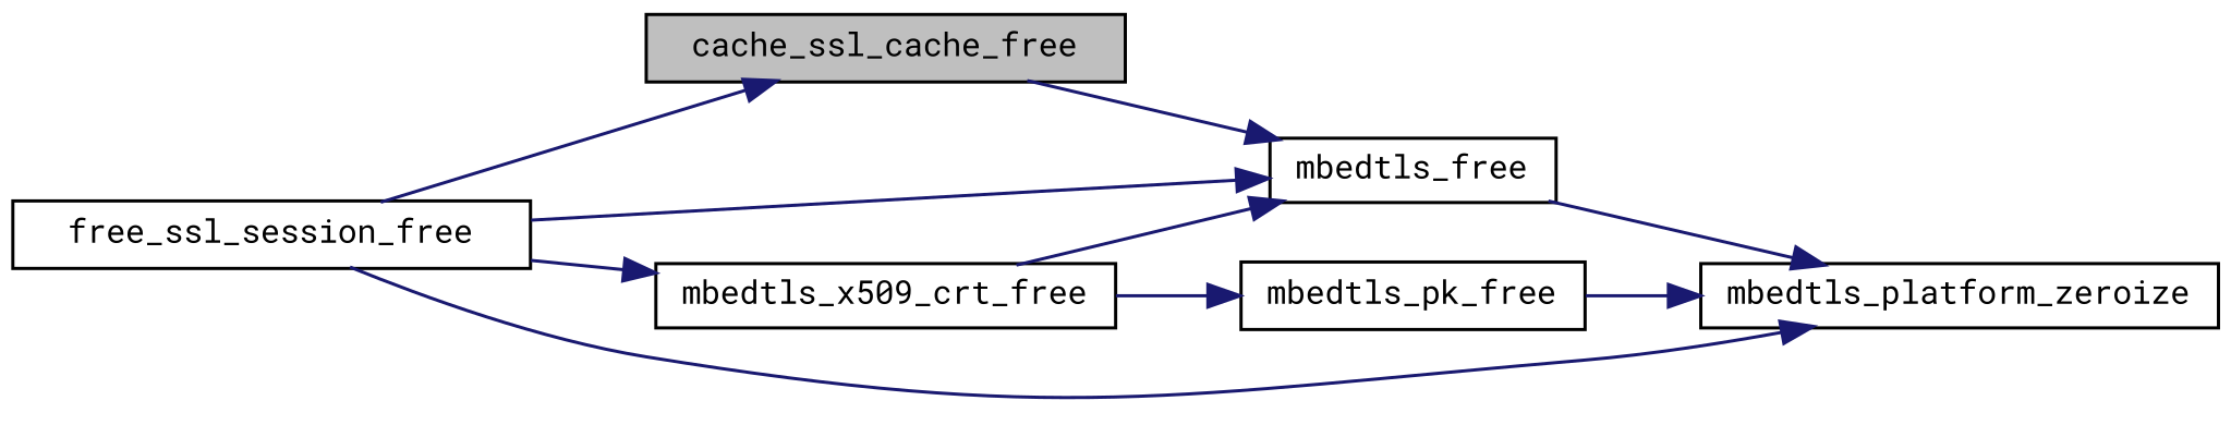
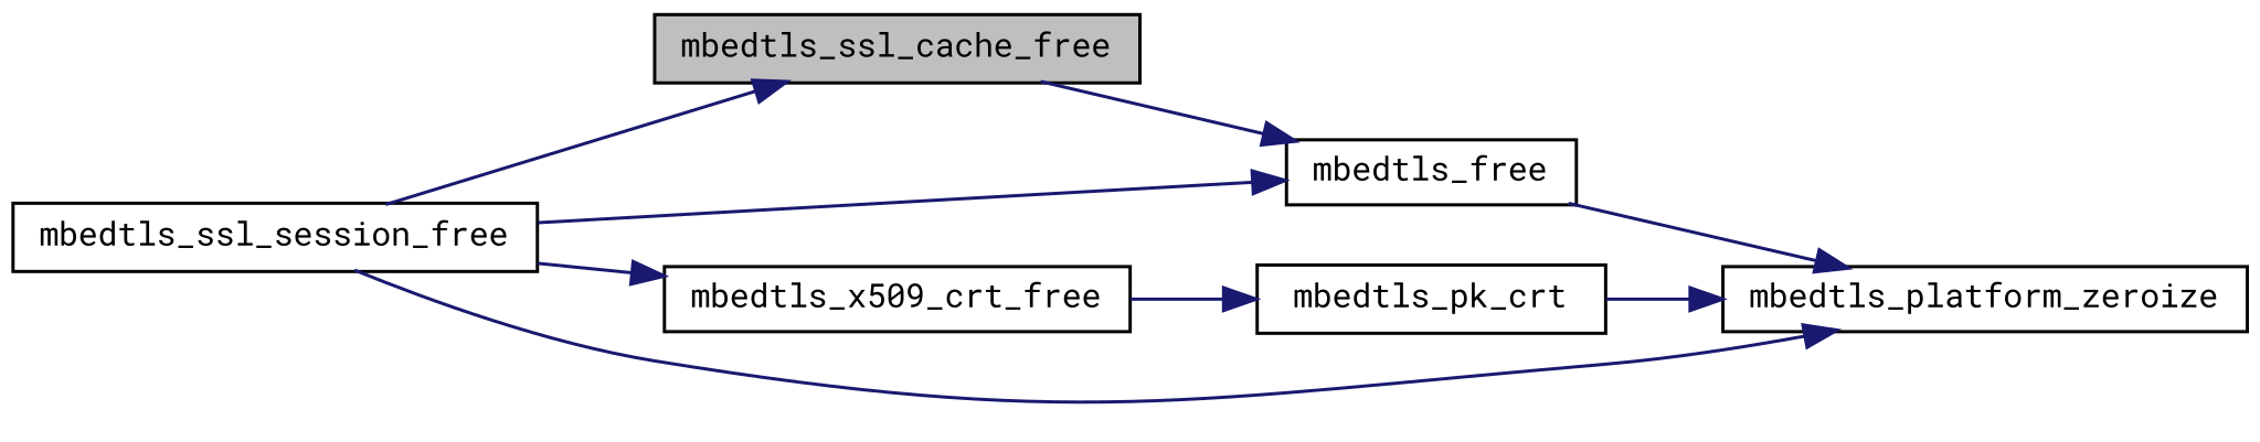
  digraph {
    fontname="Roboto Mono"
    rankdir=LR
    node [color=black fillcolor=white fontname="Roboto Mono" fontsize=10 shape=record style=filled]
    edge [color=midnightblue fontname="Roboto Mono" fontsize=10 labelfontname=Helvetica labelfontsize=10 style=solid]
-   n1 [fillcolor=grey75 fontcolor=black height=0.2 label=cache_ssl_cache_free width=0.4]
+   n1 [fillcolor=grey75 fontcolor=black height=0.2 label=mbedtls_ssl_cache_free width=0.4]
    n2 [height=0.2 label=mbedtls_free width=0.4]
    n3 [height=0.2 label=mbedtls_platform_zeroize width=0.4]
-   n4 [height=0.2 label=free_ssl_session_free width=0.4]
+   n4 [height=0.2 label=mbedtls_ssl_session_free width=0.4]
    n5 [height=0.2 label=mbedtls_x509_crt_free width=0.4]
-   n6 [height=0.2 label=mbedtls_pk_free width=0.4]
+   n6 [height=0.2 label=mbedtls_pk_crt width=0.4]
    n1 -> n2
    n2 -> n3
    n4 -> n1
    n4 -> n2
    n4 -> n3
    n4 -> n5
-   n5 -> n2
    n5 -> n6
    n6 -> n3
  }
